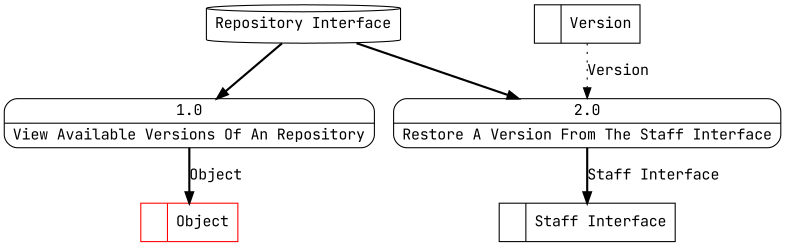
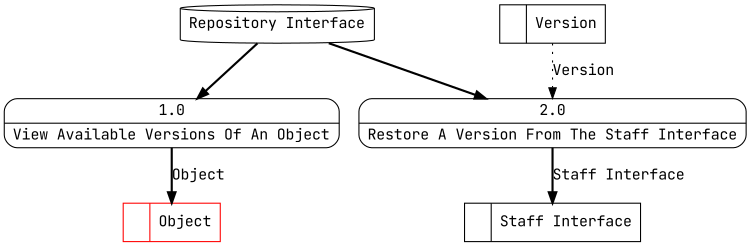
  digraph {
    fontname="JetBrains Mono"
    node [fontname="JetBrains Mono" shape=record]
    edge [fontname="JetBrains Mono" style=bold]
    n1 [color=red label="<f0>  |<f1> Object "]
    n2 [label="<f0>  |<f1> Staff Interface "]
    n3 [label="<f0>  |<f1> Version "]
    n4 [label="{<f0> 2.0|<f1> Restore A Version From The Staff Interface }" shape=Mrecord]
    n5 [label="Repository Interface" shape=cylinder]
-   n6 [label="{<f0> 1.0|<f1> View Available Versions Of An Repository }" shape=Mrecord]
+   n6 [label="{<f0> 1.0|<f1> View Available Versions Of An Object }" shape=Mrecord]
    n3 -> n4 [label=Version style=dotted]
    n4 -> n2 [label="Staff Interface"]
    n5 -> n4
    n5 -> n6
    n6 -> n1 [label=Object]
  }
